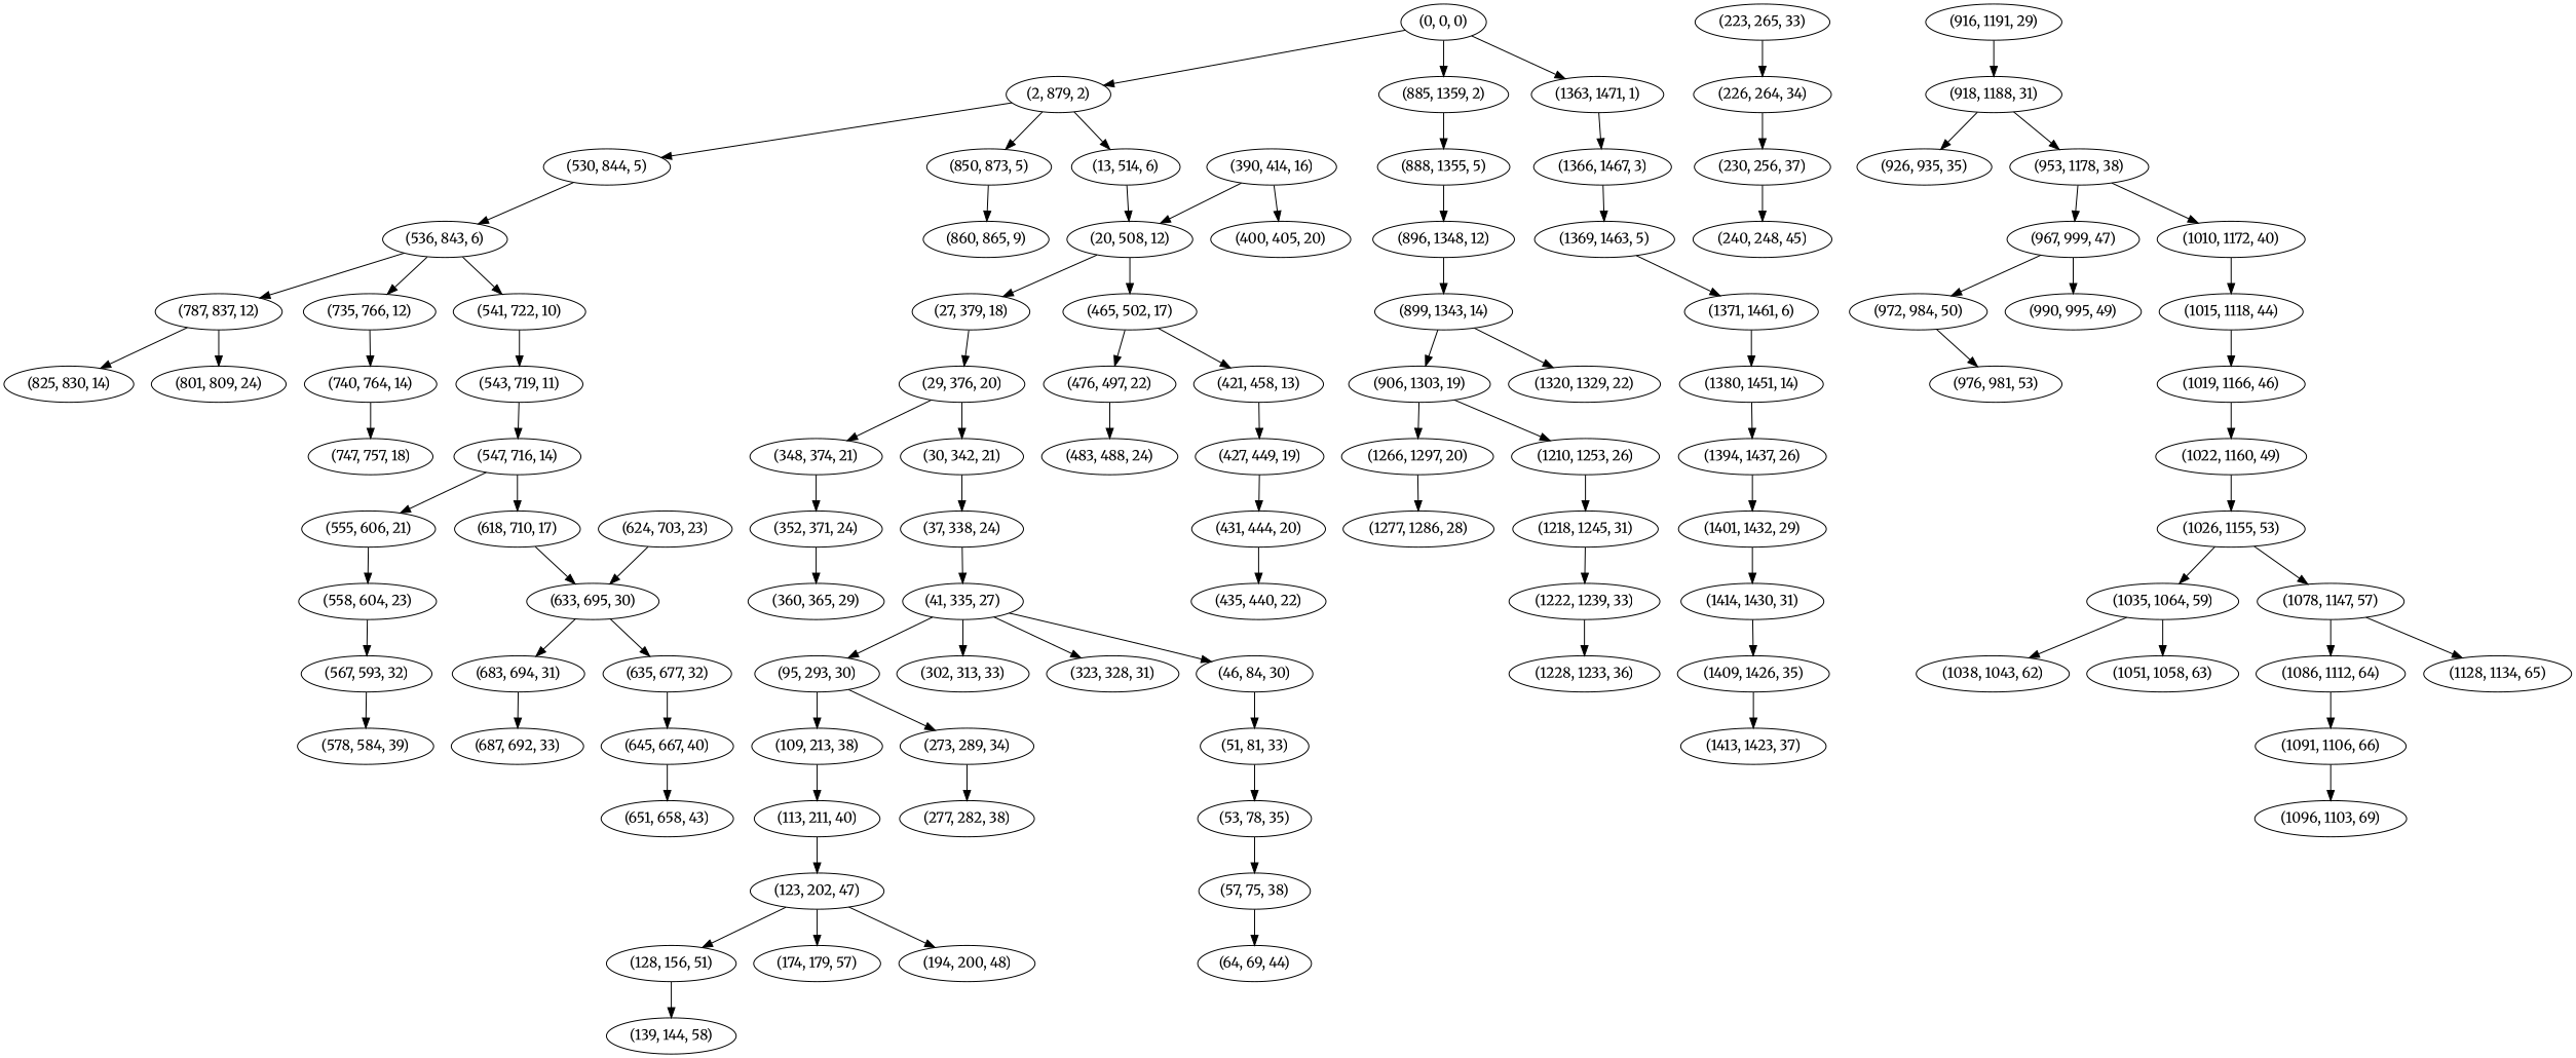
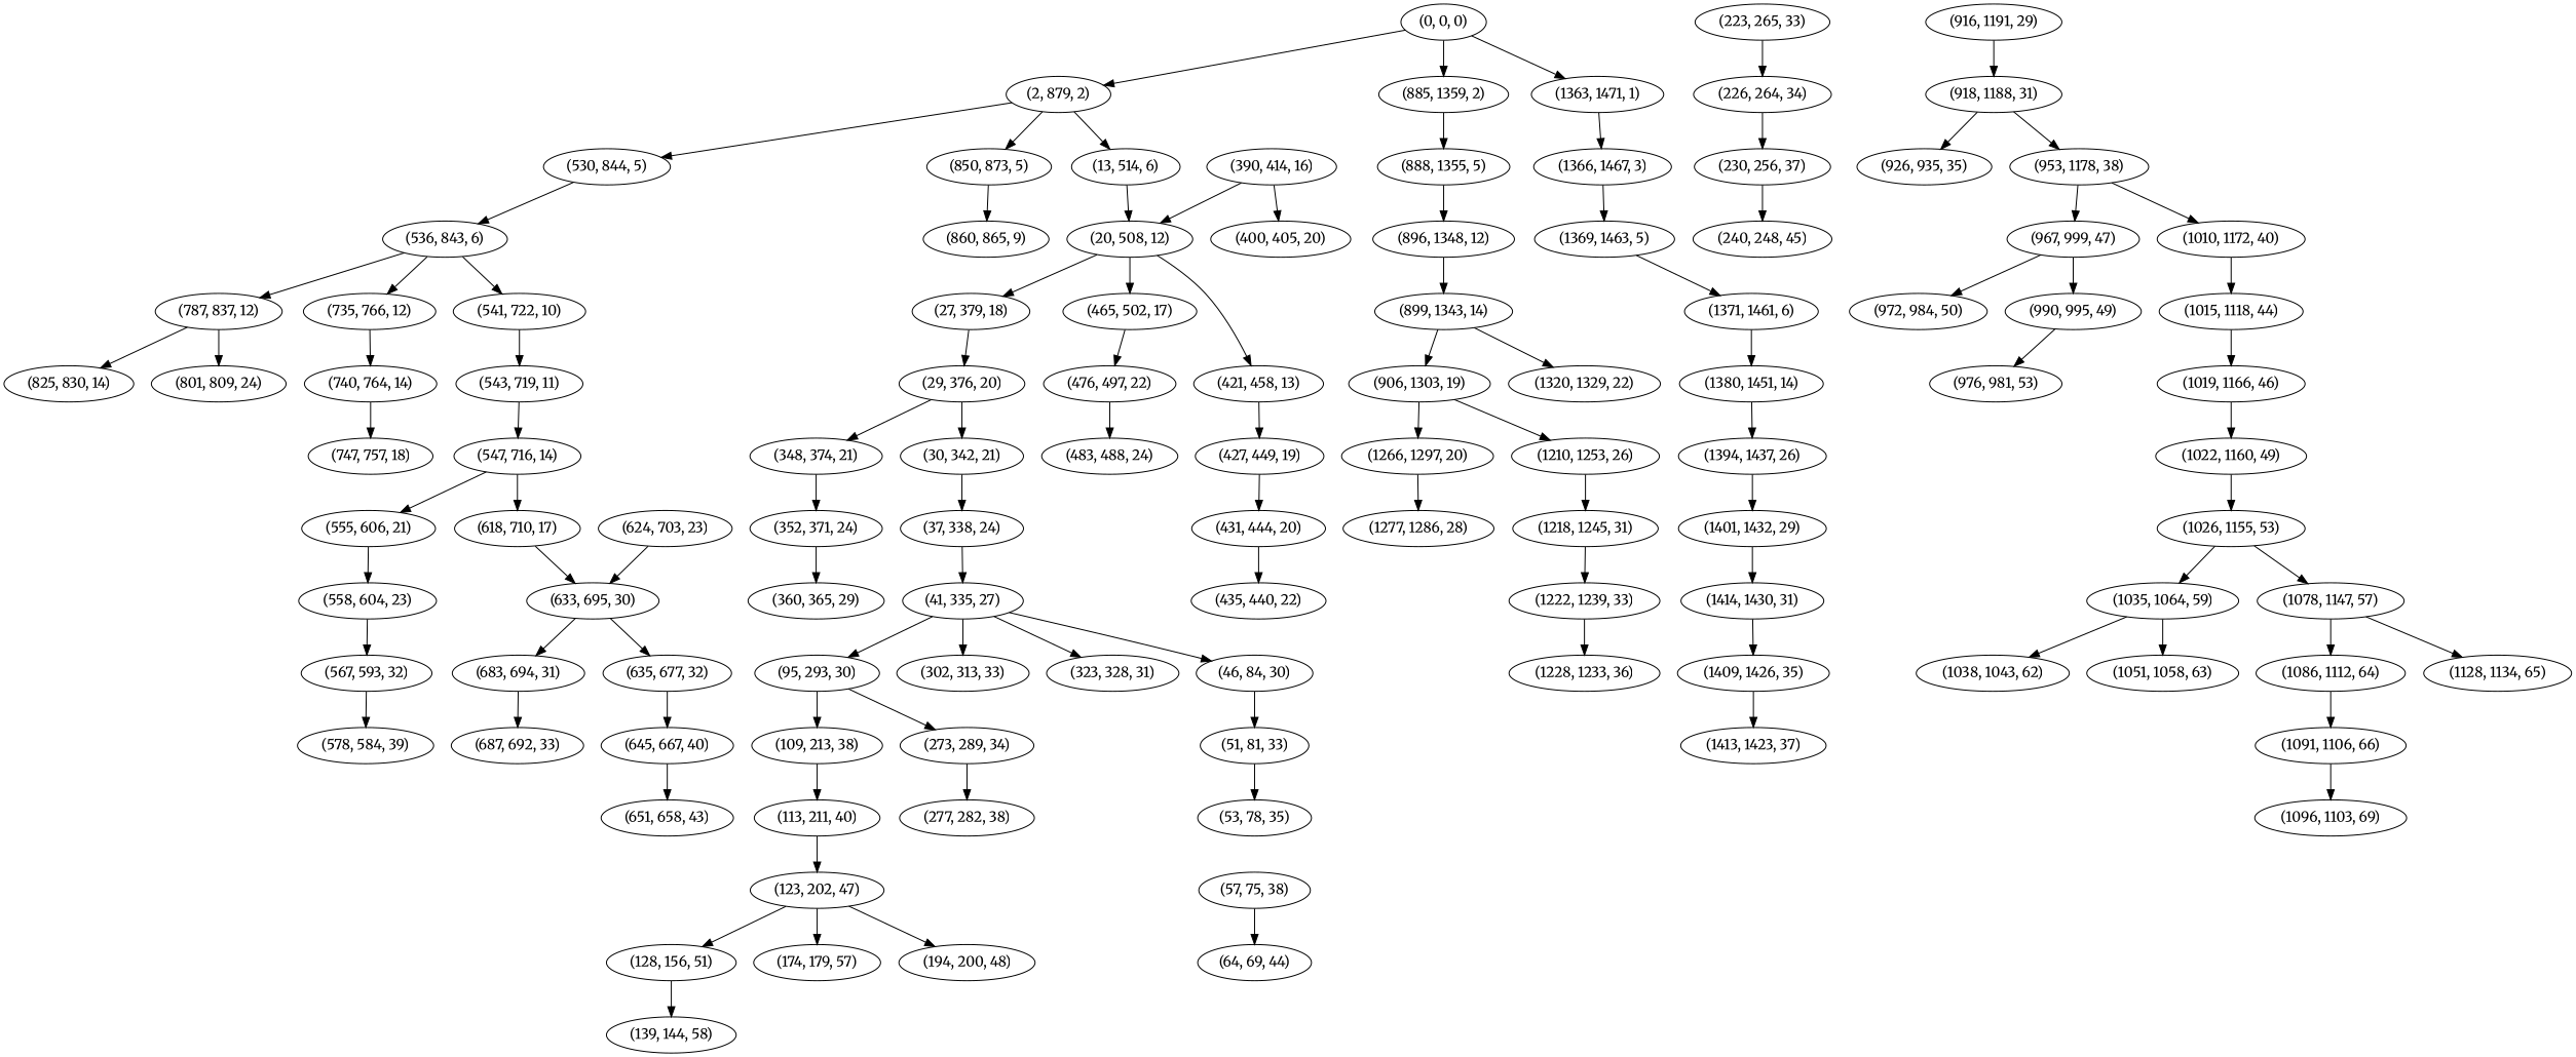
  digraph {
    fontname=Merriweather
    node [fontname=Merriweather]
    edge [fontname=Merriweather]
    "(0, 0, 0)"
    "(2, 879, 2)"
    "(885, 1359, 2)"
    "(1363, 1471, 1)"
    "(13, 514, 6)"
    "(530, 844, 5)"
    "(850, 873, 5)"
    "(888, 1355, 5)"
    "(1366, 1467, 3)"
    "(20, 508, 12)"
    "(536, 843, 6)"
    "(860, 865, 9)"
    "(27, 379, 18)"
    "(421, 458, 13)"
    "(465, 502, 17)"
    "(29, 376, 20)"
    "(390, 414, 16)"
    "(400, 405, 20)"
    "(427, 449, 19)"
    "(476, 497, 22)"
    "(30, 342, 21)"
    "(348, 374, 21)"
    "(37, 338, 24)"
    "(352, 371, 24)"
    "(41, 335, 27)"
    "(46, 84, 30)"
    "(95, 293, 30)"
    "(302, 313, 33)"
    "(323, 328, 31)"
    "(51, 81, 33)"
    "(109, 213, 38)"
    "(273, 289, 34)"
    "(53, 78, 35)"
    "(57, 75, 38)"
    "(64, 69, 44)"
    "(113, 211, 40)"
    "(223, 265, 33)"
    "(226, 264, 34)"
    "(277, 282, 38)"
    "(123, 202, 47)"
    "(128, 156, 51)"
    "(174, 179, 57)"
    "(194, 200, 48)"
    "(139, 144, 58)"
    "(230, 256, 37)"
    "(240, 248, 45)"
    "(360, 365, 29)"
    "(431, 444, 20)"
    "(435, 440, 22)"
    "(483, 488, 24)"
    "(541, 722, 10)"
    "(735, 766, 12)"
    "(787, 837, 12)"
    "(543, 719, 11)"
    "(740, 764, 14)"
    "(801, 809, 24)"
    "(825, 830, 14)"
    "(547, 716, 14)"
    "(555, 606, 21)"
    "(618, 710, 17)"
    "(558, 604, 23)"
    "(633, 695, 30)"
    "(567, 593, 32)"
    "(578, 584, 39)"
    "(624, 703, 23)"
    "(635, 677, 32)"
    "(683, 694, 31)"
    "(645, 667, 40)"
    "(687, 692, 33)"
    "(651, 658, 43)"
    "(747, 757, 18)"
    "(896, 1348, 12)"
    "(899, 1343, 14)"
    "(906, 1303, 19)"
    "(1320, 1329, 22)"
    "(1210, 1253, 26)"
    "(1266, 1297, 20)"
    "(916, 1191, 29)"
    "(918, 1188, 31)"
    "(1218, 1245, 31)"
    "(1277, 1286, 28)"
    "(926, 935, 35)"
    "(953, 1178, 38)"
    "(967, 999, 47)"
    "(1010, 1172, 40)"
    "(972, 984, 50)"
    "(990, 995, 49)"
    n88 [label="(1015, 1118, 44)"]
    "(976, 981, 53)"
    "(1019, 1166, 46)"
    "(1022, 1160, 49)"
    "(1026, 1155, 53)"
    "(1035, 1064, 59)"
    "(1078, 1147, 57)"
    "(1038, 1043, 62)"
    "(1051, 1058, 63)"
    "(1086, 1112, 64)"
    "(1128, 1134, 65)"
    "(1091, 1106, 66)"
    "(1096, 1103, 69)"
    "(1222, 1239, 33)"
    "(1228, 1233, 36)"
    "(1369, 1463, 5)"
    "(1371, 1461, 6)"
    "(1380, 1451, 14)"
    "(1394, 1437, 26)"
    "(1401, 1432, 29)"
    n108 [label="(1414, 1430, 31)"]
    "(1409, 1426, 35)"
    "(1413, 1423, 37)"
    "(0, 0, 0)" -> "(2, 879, 2)"
    "(0, 0, 0)" -> "(885, 1359, 2)"
    "(0, 0, 0)" -> "(1363, 1471, 1)"
    "(2, 879, 2)" -> "(13, 514, 6)"
    "(2, 879, 2)" -> "(530, 844, 5)"
    "(2, 879, 2)" -> "(850, 873, 5)"
    "(885, 1359, 2)" -> "(888, 1355, 5)"
    "(1363, 1471, 1)" -> "(1366, 1467, 3)"
    "(13, 514, 6)" -> "(20, 508, 12)"
    "(530, 844, 5)" -> "(536, 843, 6)"
    "(850, 873, 5)" -> "(860, 865, 9)"
    "(888, 1355, 5)" -> "(896, 1348, 12)"
    "(1366, 1467, 3)" -> "(1369, 1463, 5)"
    "(20, 508, 12)" -> "(27, 379, 18)"
-   "(465, 502, 17)" -> "(421, 458, 13)"
+   "(20, 508, 12)" -> "(421, 458, 13)"
    "(20, 508, 12)" -> "(465, 502, 17)"
    "(536, 843, 6)" -> "(541, 722, 10)"
    "(536, 843, 6)" -> "(735, 766, 12)"
    "(536, 843, 6)" -> "(787, 837, 12)"
    "(27, 379, 18)" -> "(29, 376, 20)"
    "(421, 458, 13)" -> "(427, 449, 19)"
    "(465, 502, 17)" -> "(476, 497, 22)"
    "(29, 376, 20)" -> "(30, 342, 21)"
    "(29, 376, 20)" -> "(348, 374, 21)"
    "(390, 414, 16)" -> "(20, 508, 12)"
    "(390, 414, 16)" -> "(400, 405, 20)"
    "(427, 449, 19)" -> "(431, 444, 20)"
    "(476, 497, 22)" -> "(483, 488, 24)"
    "(30, 342, 21)" -> "(37, 338, 24)"
    "(348, 374, 21)" -> "(352, 371, 24)"
    "(37, 338, 24)" -> "(41, 335, 27)"
    "(352, 371, 24)" -> "(360, 365, 29)"
    "(41, 335, 27)" -> "(46, 84, 30)"
    "(41, 335, 27)" -> "(95, 293, 30)"
    "(41, 335, 27)" -> "(302, 313, 33)"
    "(41, 335, 27)" -> "(323, 328, 31)"
    "(46, 84, 30)" -> "(51, 81, 33)"
    "(95, 293, 30)" -> "(109, 213, 38)"
    "(95, 293, 30)" -> "(273, 289, 34)"
    "(51, 81, 33)" -> "(53, 78, 35)"
    "(109, 213, 38)" -> "(113, 211, 40)"
    "(273, 289, 34)" -> "(277, 282, 38)"
-   "(53, 78, 35)" -> "(57, 75, 38)"
    "(57, 75, 38)" -> "(64, 69, 44)"
    "(113, 211, 40)" -> "(123, 202, 47)"
    "(223, 265, 33)" -> "(226, 264, 34)"
    "(226, 264, 34)" -> "(230, 256, 37)"
    "(123, 202, 47)" -> "(128, 156, 51)"
    "(123, 202, 47)" -> "(174, 179, 57)"
    "(123, 202, 47)" -> "(194, 200, 48)"
    "(128, 156, 51)" -> "(139, 144, 58)"
    "(230, 256, 37)" -> "(240, 248, 45)"
    "(431, 444, 20)" -> "(435, 440, 22)"
    "(541, 722, 10)" -> "(543, 719, 11)"
    "(735, 766, 12)" -> "(740, 764, 14)"
    "(787, 837, 12)" -> "(801, 809, 24)"
    "(787, 837, 12)" -> "(825, 830, 14)"
    "(543, 719, 11)" -> "(547, 716, 14)"
    "(740, 764, 14)" -> "(747, 757, 18)"
    "(547, 716, 14)" -> "(555, 606, 21)"
    "(547, 716, 14)" -> "(618, 710, 17)"
    "(555, 606, 21)" -> "(558, 604, 23)"
    "(618, 710, 17)" -> "(633, 695, 30)"
    "(558, 604, 23)" -> "(567, 593, 32)"
    "(633, 695, 30)" -> "(635, 677, 32)"
    "(633, 695, 30)" -> "(683, 694, 31)"
    "(567, 593, 32)" -> "(578, 584, 39)"
    "(624, 703, 23)" -> "(633, 695, 30)"
    "(635, 677, 32)" -> "(645, 667, 40)"
    "(683, 694, 31)" -> "(687, 692, 33)"
    "(645, 667, 40)" -> "(651, 658, 43)"
    "(896, 1348, 12)" -> "(899, 1343, 14)"
    "(899, 1343, 14)" -> "(906, 1303, 19)"
    "(899, 1343, 14)" -> "(1320, 1329, 22)"
    "(906, 1303, 19)" -> "(1210, 1253, 26)"
    "(906, 1303, 19)" -> "(1266, 1297, 20)"
    "(1210, 1253, 26)" -> "(1218, 1245, 31)"
    "(1266, 1297, 20)" -> "(1277, 1286, 28)"
    "(916, 1191, 29)" -> "(918, 1188, 31)"
    "(918, 1188, 31)" -> "(926, 935, 35)"
    "(918, 1188, 31)" -> "(953, 1178, 38)"
    "(1218, 1245, 31)" -> "(1222, 1239, 33)"
    "(953, 1178, 38)" -> "(967, 999, 47)"
    "(953, 1178, 38)" -> "(1010, 1172, 40)"
    "(967, 999, 47)" -> "(972, 984, 50)"
    "(967, 999, 47)" -> "(990, 995, 49)"
    "(1010, 1172, 40)" -> n88
-   "(972, 984, 50)" -> "(976, 981, 53)"
+   "(990, 995, 49)" -> "(976, 981, 53)"
    n88 -> "(1019, 1166, 46)"
    "(1019, 1166, 46)" -> "(1022, 1160, 49)"
    "(1022, 1160, 49)" -> "(1026, 1155, 53)"
    "(1026, 1155, 53)" -> "(1035, 1064, 59)"
    "(1026, 1155, 53)" -> "(1078, 1147, 57)"
    "(1035, 1064, 59)" -> "(1038, 1043, 62)"
    "(1035, 1064, 59)" -> "(1051, 1058, 63)"
    "(1078, 1147, 57)" -> "(1086, 1112, 64)"
    "(1078, 1147, 57)" -> "(1128, 1134, 65)"
    "(1086, 1112, 64)" -> "(1091, 1106, 66)"
    "(1091, 1106, 66)" -> "(1096, 1103, 69)"
    "(1222, 1239, 33)" -> "(1228, 1233, 36)"
    "(1369, 1463, 5)" -> "(1371, 1461, 6)"
    "(1371, 1461, 6)" -> "(1380, 1451, 14)"
    "(1380, 1451, 14)" -> "(1394, 1437, 26)"
    "(1394, 1437, 26)" -> "(1401, 1432, 29)"
    "(1401, 1432, 29)" -> n108
    n108 -> "(1409, 1426, 35)"
    "(1409, 1426, 35)" -> "(1413, 1423, 37)"
  }
